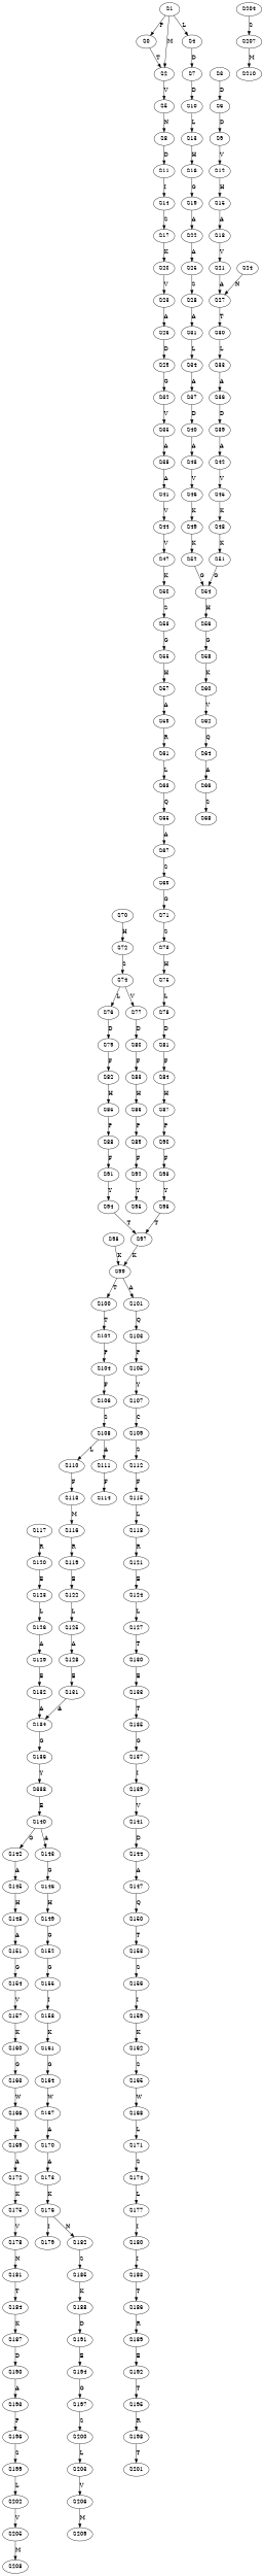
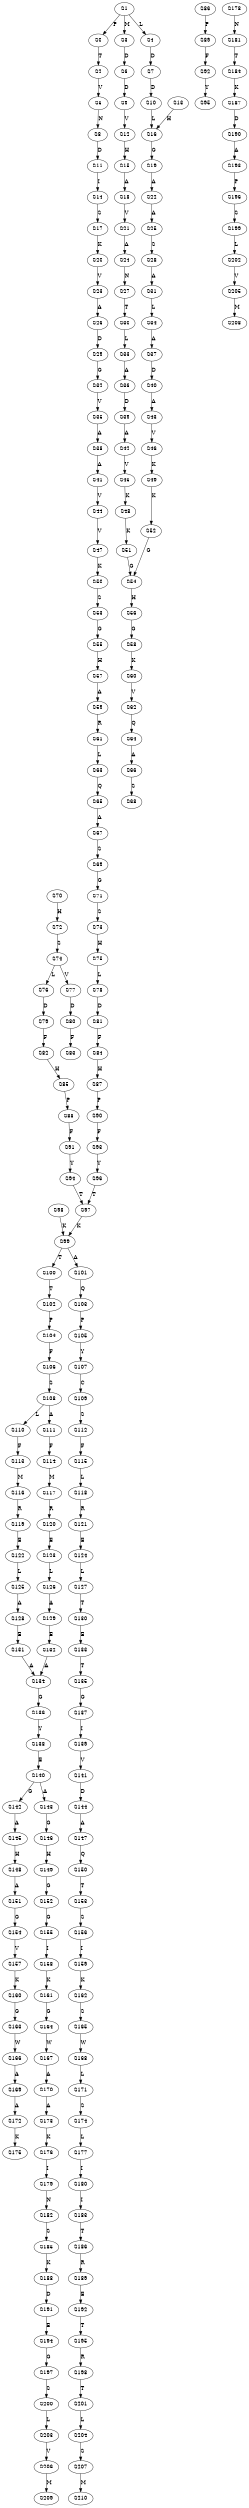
  strict digraph {
    S0
    S2
    S1
    S3
    S4
    S5
    S6
    S7
    S8
    S9
    S10
    S11
    S12
    S13
    S14
    S15
    S16
    S17
    S18
    S19
    S20
    S21
    S22
    S23
    S24
    S25
    S26
    S27
    S28
    S29
    S30
    S31
    S32
    S33
    S34
    S35
    S36
    S37
    S38
    S39
    S40
    S41
    S42
    S43
    S44
    S45
    S46
    S47
    S48
    S49
    S50
    S51
    S52
    S53
    S54
    S55
    S56
    S57
    S58
    S59
    S60
    S61
    S62
    S63
    S64
    S65
    S66
    S67
    S68
    S69
    S71
    S70
    S72
    S73
    S74
    S75
    S76
    S77
    S78
    S79
    S80
    S81
    S82
    S83
    S84
    S85
    S86
    S87
    S88
    S89
    S90
    S91
    S92
    S93
    S94
    S95
    S96
    S97
    S99
    S98
    S100
    S101
    S102
    S103
    S104
    S105
    S106
    S107
    S108
    S109
    S110
    S111
    S112
    S113
    S114
    S115
    S116
    S117
    S118
    S119
    S120
    S121
    S122
    S123
    S124
    S125
    S126
    S127
    S128
    S129
    S130
    S131
    S132
    S133
    S134
    S135
    S136
    S137
-   S138 [label=S338]
+   S138
    S139
    S140
    S141
    S142
    S143
    S144
    S145
    S146
    S147
    S148
    S149
    S150
    S151
    S152
    S153
    S154
    S155
    S156
    S157
    S158
    S159
    S160
    S161
    S162
    S163
    S164
    S165
    S166
    S167
    S168
    S169
    S170
    S171
    S172
    S173
    S174
    S175
    S176
    S177
    S178
    S179
    S180
    S181
    S182
    S183
    S184
    S185
    S186
    S187
    S188
    S189
    S190
    S191
    S192
    S193
    S194
    S195
    S196
    S197
    S198
    S199
    S200
    S201
    S202
    S203
    S204
    S205
    S206
    S207
    S208
    S209
    S210
    S0 -> S2 [label=T]
    S2 -> S5 [label=V]
    S1 -> S0 [label=P]
-   S1 -> S2 [label=M]
+   S1 -> S3 [label=M]
    S1 -> S4 [label=L]
    S3 -> S6 [label=D]
    S4 -> S7 [label=D]
    S5 -> S8 [label=N]
    S6 -> S9 [label=D]
    S7 -> S10 [label=D]
    S8 -> S11 [label=D]
    S9 -> S12 [label=V]
-   S10 -> S13 [label=L]
+   S10 -> S16 [label=L]
    S11 -> S14 [label=I]
    S12 -> S15 [label=H]
    S13 -> S16 [label=H]
    S14 -> S17 [label=S]
    S15 -> S18 [label=A]
    S16 -> S19 [label=G]
    S17 -> S20 [label=K]
    S18 -> S21 [label=V]
    S19 -> S22 [label=A]
    S20 -> S23 [label=V]
-   S21 -> S27 [label=A]
+   S21 -> S24 [label=A]
    S22 -> S25 [label=A]
    S23 -> S26 [label=A]
    S24 -> S27 [label=N]
    S25 -> S28 [label=S]
    S26 -> S29 [label=D]
    S27 -> S30 [label=T]
    S28 -> S31 [label=A]
    S29 -> S32 [label=G]
    S30 -> S33 [label=L]
    S31 -> S34 [label=L]
    S32 -> S35 [label=V]
    S33 -> S36 [label=A]
    S34 -> S37 [label=A]
    S35 -> S38 [label=A]
    S36 -> S39 [label=D]
    S37 -> S40 [label=D]
    S38 -> S41 [label=A]
    S39 -> S42 [label=A]
    S40 -> S43 [label=A]
    S41 -> S44 [label=V]
    S42 -> S45 [label=V]
    S43 -> S46 [label=V]
    S44 -> S47 [label=V]
    S45 -> S48 [label=K]
    S46 -> S49 [label=K]
    S47 -> S50 [label=K]
    S48 -> S51 [label=K]
    S49 -> S52 [label=K]
    S50 -> S53 [label=S]
    S51 -> S54 [label=G]
    S52 -> S54 [label=G]
    S53 -> S55 [label=G]
    S54 -> S56 [label=H]
    S55 -> S57 [label=H]
    S56 -> S58 [label=G]
    S57 -> S59 [label=A]
    S58 -> S60 [label=K]
    S59 -> S61 [label=R]
    S60 -> S62 [label=V]
    S61 -> S63 [label=L]
    S62 -> S64 [label=Q]
    S63 -> S65 [label=Q]
    S64 -> S66 [label=A]
    S65 -> S67 [label=A]
    S66 -> S68 [label=S]
    S67 -> S69 [label=S]
    S69 -> S71 [label=G]
    S71 -> S73 [label=S]
    S70 -> S72 [label=H]
    S72 -> S74 [label=S]
    S73 -> S75 [label=H]
    S74 -> S76 [label=L]
    S74 -> S77 [label=V]
    S75 -> S78 [label=L]
    S76 -> S79 [label=D]
    S77 -> S80 [label=D]
    S78 -> S81 [label=D]
    S79 -> S82 [label=F]
    S80 -> S83 [label=F]
    S81 -> S84 [label=F]
    S82 -> S85 [label=H]
-   S83 -> S86 [label=H]
    S84 -> S87 [label=H]
    S85 -> S88 [label=P]
    S86 -> S89 [label=P]
    S87 -> S90 [label=P]
    S88 -> S91 [label=F]
    S89 -> S92 [label=F]
    S90 -> S93 [label=F]
    S91 -> S94 [label=Y]
    S92 -> S95 [label=Y]
    S93 -> S96 [label=Y]
    S94 -> S97 [label=T]
    S96 -> S97 [label=T]
    S97 -> S99 [label=K]
    S99 -> S100 [label=T]
    S99 -> S101 [label=A]
    S98 -> S99 [label=K]
    S100 -> S102 [label=T]
    S101 -> S103 [label=Q]
    S102 -> S104 [label=P]
    S103 -> S105 [label=P]
    S104 -> S106 [label=F]
    S105 -> S107 [label=Y]
    S106 -> S108 [label=S]
    S107 -> S109 [label=C]
    S108 -> S110 [label=L]
    S108 -> S111 [label=A]
    S109 -> S112 [label=S]
    S110 -> S113 [label=F]
    S111 -> S114 [label=F]
    S112 -> S115 [label=F]
    S113 -> S116 [label=M]
+   S114 -> S117 [label=M]
    S115 -> S118 [label=L]
    S116 -> S119 [label=R]
    S117 -> S120 [label=R]
    S118 -> S121 [label=R]
    S119 -> S122 [label=E]
    S120 -> S123 [label=E]
    S121 -> S124 [label=E]
    S122 -> S125 [label=L]
    S123 -> S126 [label=L]
    S124 -> S127 [label=L]
    S125 -> S128 [label=A]
    S126 -> S129 [label=A]
    S127 -> S130 [label=T]
    S128 -> S131 [label=E]
    S129 -> S132 [label=E]
    S130 -> S133 [label=E]
    S131 -> S134 [label=A]
    S132 -> S134 [label=A]
    S133 -> S135 [label=T]
    S134 -> S136 [label=G]
    S135 -> S137 [label=G]
    S136 -> S138 [label=Y]
    S137 -> S139 [label=I]
    S138 -> S140 [label=E]
    S139 -> S141 [label=V]
    S140 -> S142 [label=G]
    S140 -> S143 [label=A]
    S141 -> S144 [label=D]
    S142 -> S145 [label=A]
    S143 -> S146 [label=G]
    S144 -> S147 [label=A]
    S145 -> S148 [label=H]
    S146 -> S149 [label=H]
    S147 -> S150 [label=Q]
    S148 -> S151 [label=A]
    S149 -> S152 [label=G]
    S150 -> S153 [label=T]
    S151 -> S154 [label=G]
    S152 -> S155 [label=G]
    S153 -> S156 [label=S]
    S154 -> S157 [label=V]
    S155 -> S158 [label=I]
    S156 -> S159 [label=I]
    S157 -> S160 [label=K]
    S158 -> S161 [label=K]
    S159 -> S162 [label=K]
    S160 -> S163 [label=G]
    S161 -> S164 [label=G]
    S162 -> S165 [label=S]
    S163 -> S166 [label=W]
    S164 -> S167 [label=W]
    S165 -> S168 [label=W]
    S166 -> S169 [label=A]
    S167 -> S170 [label=A]
    S168 -> S171 [label=L]
    S169 -> S172 [label=A]
    S170 -> S173 [label=A]
    S171 -> S174 [label=S]
    S172 -> S175 [label=K]
    S173 -> S176 [label=K]
    S174 -> S177 [label=L]
-   S175 -> S178 [label=V]
    S176 -> S179 [label=I]
    S177 -> S180 [label=I]
    S178 -> S181 [label=N]
-   S176 -> S182 [label=N]
+   S179 -> S182 [label=N]
    S180 -> S183 [label=I]
    S181 -> S184 [label=T]
    S182 -> S185 [label=S]
    S183 -> S186 [label=T]
    S184 -> S187 [label=K]
    S185 -> S188 [label=K]
    S186 -> S189 [label=R]
    S187 -> S190 [label=D]
    S188 -> S191 [label=D]
    S189 -> S192 [label=E]
    S190 -> S193 [label=A]
    S191 -> S194 [label=E]
    S192 -> S195 [label=T]
    S193 -> S196 [label=P]
    S194 -> S197 [label=G]
    S195 -> S198 [label=R]
    S196 -> S199 [label=S]
    S197 -> S200 [label=S]
    S198 -> S201 [label=T]
    S199 -> S202 [label=L]
    S200 -> S203 [label=L]
+   S201 -> S204 [label=L]
    S202 -> S205 [label=V]
    S203 -> S206 [label=V]
    S204 -> S207 [label=S]
    S205 -> S208 [label=M]
    S206 -> S209 [label=M]
    S207 -> S210 [label=M]
  }
